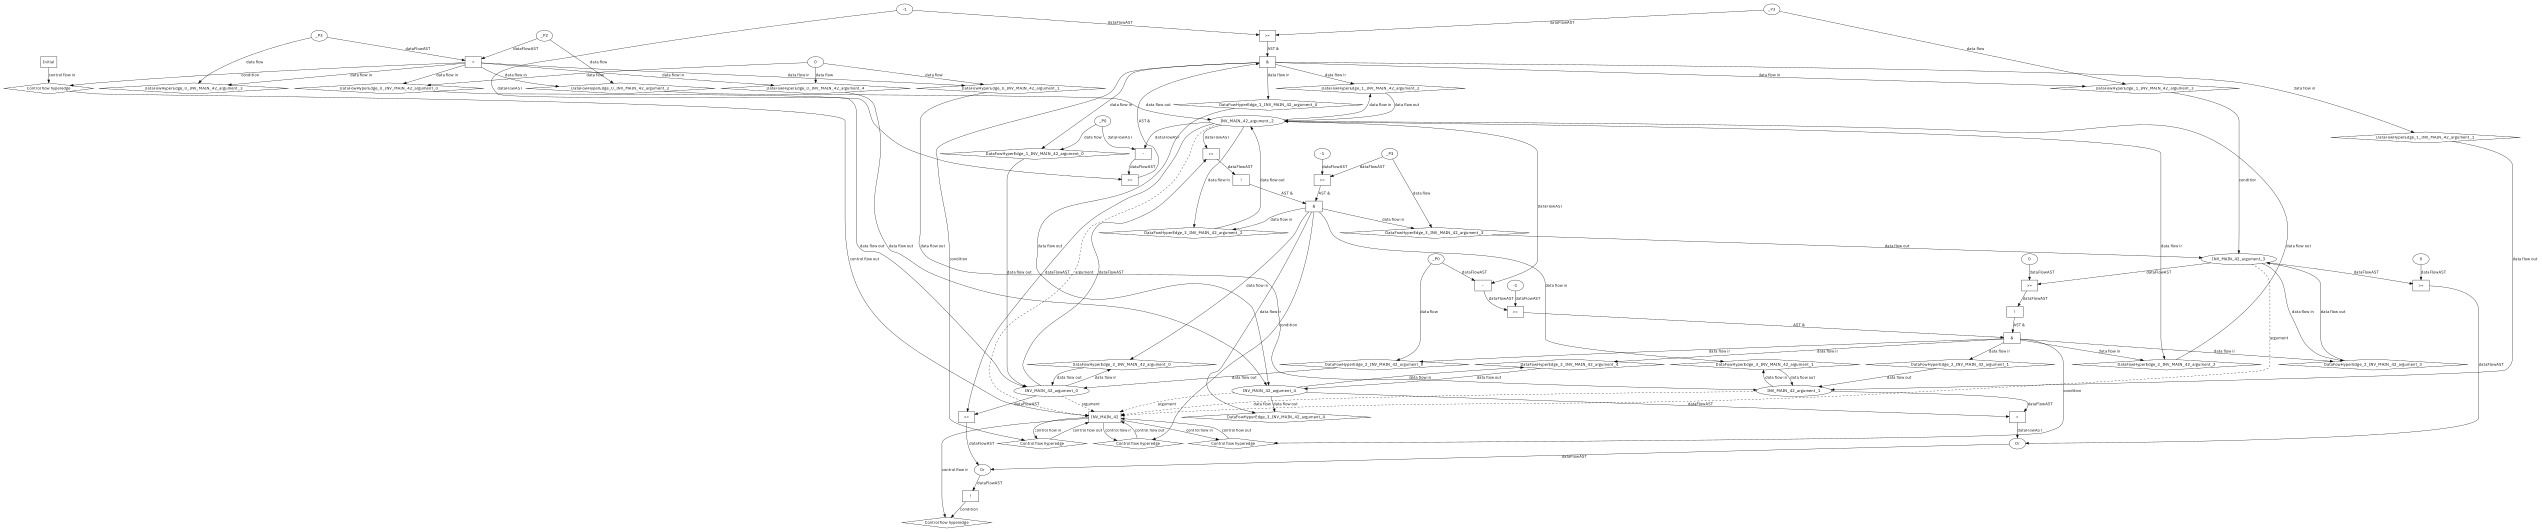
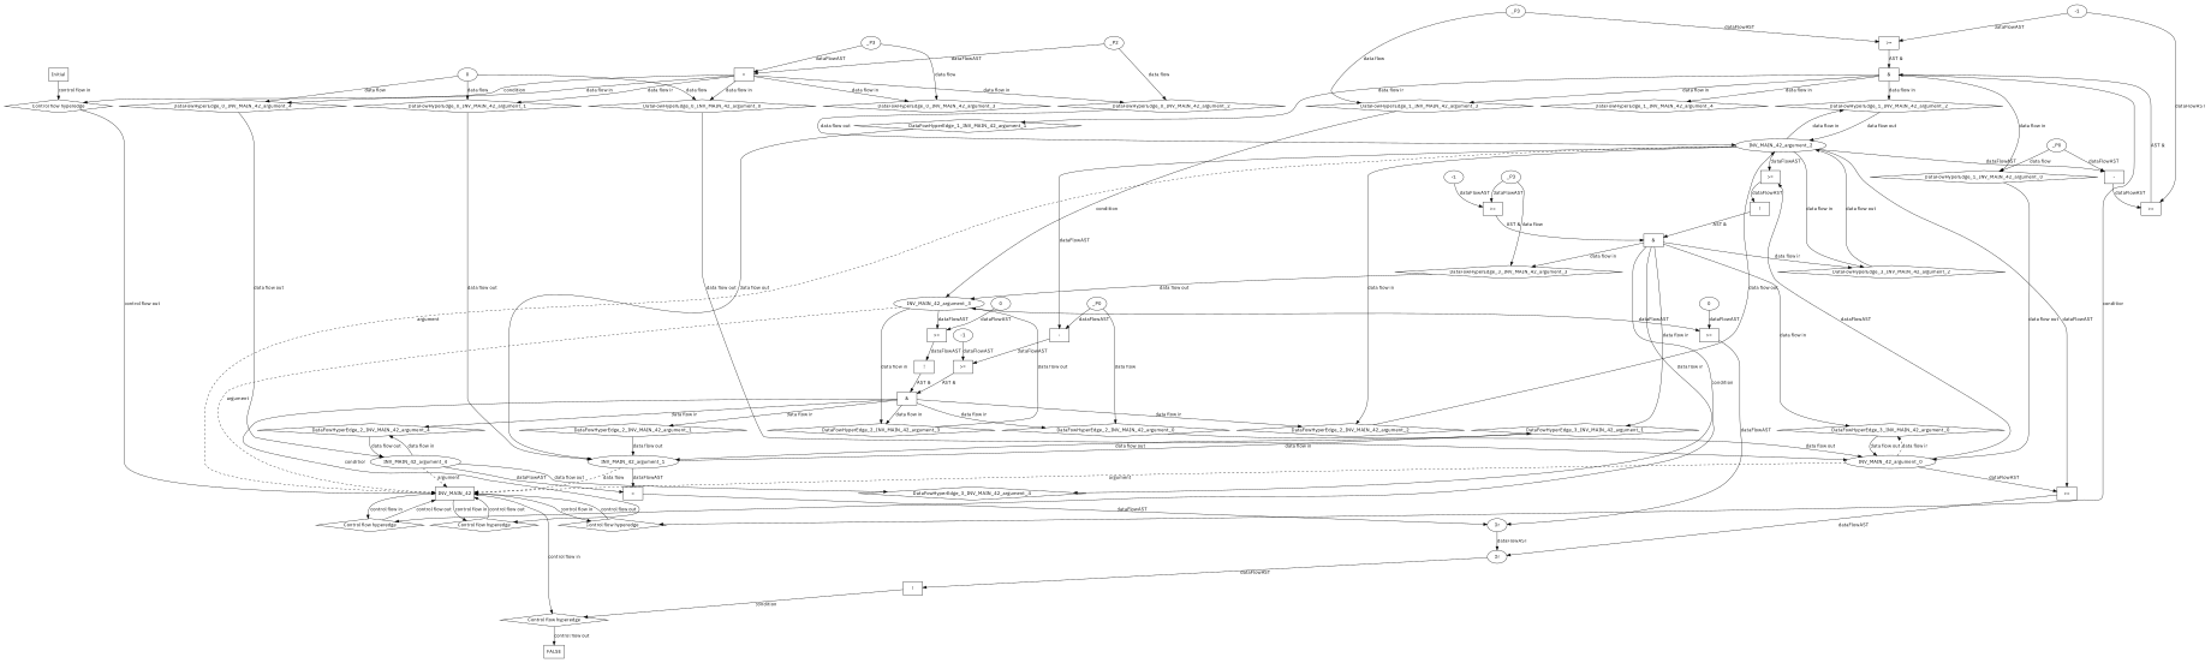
  digraph {
    fontname="IBM Plex Sans"
    node [fontname="IBM Plex Sans" shape=diamond]
    edge [fontname="IBM Plex Sans"]
    n1 [label=INV_MAIN_42 nodeName=INV_MAIN_42 shape=rect]
    n2 [label="Control flow hyperedge" nodeName=ControlFowHyperEdge_1]
    n3 [label="Control flow hyperedge" nodeName=ControlFowHyperEdge_2]
    n4 [label="Control flow hyperedge" nodeName=ControlFowHyperEdge_3]
    n5 [label="Control flow hyperedge" nodeName=ControlFowHyperEdge_4]
+   n6 [label=FALSE nodeName=FALSE shape=rect]
    n7 [label=Initial nodeName=Initial shape=rect]
    n8 [label="Control flow hyperedge" nodeName=ControlFowHyperEdge_0]
    n9 [label=INV_MAIN_42_argument_0 nodeName=argument0 shape=oval]
    n10 [label=">=" nodeName=xxxINV_MAIN_42___INV_MAIN_42_3xxxguard_0_node_1 shape=rect]
    n11 [label=">=" nodeName=xxxFALSE___INV_MAIN_42_4xxxguard_0_node_9 shape=rect]
    n12 [label=DataFowHyperEdge_3_INV_MAIN_42_argument_0 nodeName=DataFowHyperEdge_3_INV_MAIN_42_argument_0]
    n13 [label="!" nodeName=xxxINV_MAIN_42___INV_MAIN_42_3xxxguard_0_node_0 shape=rect]
    n14 [label=Or nodeName=xxxFALSE___INV_MAIN_42_4xxxguard_0_node_1 shape=""]
    n15 [label=INV_MAIN_42_argument_1 nodeName=argument1 shape=oval]
    n16 [label="=" nodeName=xxxFALSE___INV_MAIN_42_4xxxguard_0_node_3 shape=rect]
    n17 [label=DataFowHyperEdge_3_INV_MAIN_42_argument_1 nodeName=DataFowHyperEdge_3_INV_MAIN_42_argument_1]
    n18 [label=Or nodeName=xxxFALSE___INV_MAIN_42_4xxxguard_0_node_2 shape=""]
    n19 [label=INV_MAIN_42_argument_2 nodeName=argument2 shape=oval]
    n20 [label="-" nodeName=xxxINV_MAIN_42___INV_MAIN_42_1xxxguard1_node_1 shape=rect]
    n21 [label="-" nodeName=xxxINV_MAIN_42___INV_MAIN_42_2xxxguard_0_node_1 shape=rect]
    n22 [label=DataFowHyperEdge_1_INV_MAIN_42_argument_2 nodeName=DataFowHyperEdge_1_INV_MAIN_42_argument_2]
    n23 [label=DataFowHyperEdge_2_INV_MAIN_42_argument_2 nodeName=DataFowHyperEdge_2_INV_MAIN_42_argument_2]
    n24 [label=DataFowHyperEdge_3_INV_MAIN_42_argument_2 nodeName=DataFowHyperEdge_3_INV_MAIN_42_argument_2]
    n25 [label=">=" nodeName=xxxINV_MAIN_42___INV_MAIN_42_1xxxguard1_node_0 shape=rect]
    n26 [label=">=" nodeName=xxxINV_MAIN_42___INV_MAIN_42_2xxxguard_0_node_0 shape=rect]
    n27 [label=INV_MAIN_42_argument_3 nodeName=argument3 shape=oval]
    n28 [label=">=" nodeName=xxxINV_MAIN_42___INV_MAIN_42_2xxxguard1_node_1 shape=rect]
    n29 [label=">=" nodeName=xxxFALSE___INV_MAIN_42_4xxxguard_0_node_6 shape=rect]
    n30 [label=DataFowHyperEdge_2_INV_MAIN_42_argument_3 nodeName=DataFowHyperEdge_2_INV_MAIN_42_argument_3]
    n31 [label="!" nodeName=xxxINV_MAIN_42___INV_MAIN_42_2xxxguard1_node_0 shape=rect]
    n32 [label=INV_MAIN_42_argument_4 nodeName=argument4 shape=oval]
    n33 [label=DataFowHyperEdge_2_INV_MAIN_42_argument_4 nodeName=DataFowHyperEdge_2_INV_MAIN_42_argument_4]
    n34 [label=DataFowHyperEdge_3_INV_MAIN_42_argument_4 nodeName=DataFowHyperEdge_3_INV_MAIN_42_argument_4]
    n35 [label="=" nodeName=xxxINV_MAIN_42___Initial_0xxxguard_0_node_0 shape=rect]
    n36 [label=DataFowHyperEdge_0_INV_MAIN_42_argument_0 nodeName=DataFowHyperEdge_0_INV_MAIN_42_argument_0]
    n37 [label=DataFowHyperEdge_0_INV_MAIN_42_argument_4 nodeName=DataFowHyperEdge_0_INV_MAIN_42_argument_4]
    n38 [label=DataFowHyperEdge_0_INV_MAIN_42_argument_1 nodeName=DataFowHyperEdge_0_INV_MAIN_42_argument_1]
    n39 [label=DataFowHyperEdge_0_INV_MAIN_42_argument_3 nodeName=DataFowHyperEdge_0_INV_MAIN_42_argument_3]
    n40 [label=DataFowHyperEdge_0_INV_MAIN_42_argument_2 nodeName=DataFowHyperEdge_0_INV_MAIN_42_argument_2]
    n41 [label=_P2 nodeName=xxxINV_MAIN_42___Initial_0xxxdataFlow4_node_0 shape=""]
    n42 [label=_P3 nodeName=xxxINV_MAIN_42___Initial_0xxxdataFlow3_node_0 shape=""]
    n43 [label=0 nodeName=xxxINV_MAIN_42___Initial_0xxxdataFlow_0_node_0 shape=""]
    n44 [label="&" nodeName=xxxINV_MAIN_42___INV_MAIN_42_1xxx_and shape=rect]
    n45 [label=DataFowHyperEdge_1_INV_MAIN_42_argument_0 nodeName=DataFowHyperEdge_1_INV_MAIN_42_argument_0]
    n46 [label=DataFowHyperEdge_1_INV_MAIN_42_argument_3 nodeName=DataFowHyperEdge_1_INV_MAIN_42_argument_3]
    n47 [label=DataFowHyperEdge_1_INV_MAIN_42_argument_1 nodeName=DataFowHyperEdge_1_INV_MAIN_42_argument_1]
    n48 [label=DataFowHyperEdge_1_INV_MAIN_42_argument_4 nodeName=DataFowHyperEdge_1_INV_MAIN_42_argument_4]
    n49 [label=">=" nodeName=xxxINV_MAIN_42___INV_MAIN_42_1xxxguard_0_node_0 shape=rect]
    n50 [label=-1 nodeName=xxxINV_MAIN_42___INV_MAIN_42_1xxxguard_0_node_2 shape=""]
    n51 [label=_P3 nodeName=xxxINV_MAIN_42___INV_MAIN_42_1xxxdataFlow1_node_0 shape=""]
    n52 [label=_P0 nodeName=xxxINV_MAIN_42___INV_MAIN_42_1xxxdataFlow_0_node_0 shape=""]
    n53 [label="&" nodeName=xxxINV_MAIN_42___INV_MAIN_42_2xxx_and shape=rect]
    n54 [label=DataFowHyperEdge_2_INV_MAIN_42_argument_0 nodeName=DataFowHyperEdge_2_INV_MAIN_42_argument_0]
    n55 [label=DataFowHyperEdge_2_INV_MAIN_42_argument_1 nodeName=DataFowHyperEdge_2_INV_MAIN_42_argument_1]
    n56 [label=-1 nodeName=xxxINV_MAIN_42___INV_MAIN_42_2xxxguard_0_node_4 shape=""]
    n57 [label=_P0 nodeName=xxxINV_MAIN_42___INV_MAIN_42_2xxxdataFlow_0_node_0 shape=""]
    n58 [label=0 nodeName=xxxINV_MAIN_42___INV_MAIN_42_2xxxguard1_node_3 shape=""]
    n59 [label="&" nodeName=xxxINV_MAIN_42___INV_MAIN_42_3xxx_and shape=rect]
    n60 [label=DataFowHyperEdge_3_INV_MAIN_42_argument_3 nodeName=DataFowHyperEdge_3_INV_MAIN_42_argument_3]
    n61 [label=">=" nodeName=xxxINV_MAIN_42___INV_MAIN_42_3xxxguard1_node_0 shape=rect]
    n62 [label=-1 nodeName=xxxINV_MAIN_42___INV_MAIN_42_3xxxguard1_node_2 shape=""]
    n63 [label=_P3 nodeName=xxxINV_MAIN_42___INV_MAIN_42_3xxxdataFlow_0_node_0 shape=""]
    n64 [label="!" nodeName=xxxFALSE___INV_MAIN_42_4xxxguard_0_node_0 shape=rect]
    n65 [label=0 nodeName=xxxFALSE___INV_MAIN_42_4xxxguard_0_node_8 shape=""]
    n1 -> n2 [label="control flow in"]
    n1 -> n3 [label="control flow in"]
    n1 -> n4 [label="control flow in"]
    n1 -> n5 [label="control flow in"]
    n2 -> n1 [label="control flow out"]
    n3 -> n1 [label="control flow out"]
    n4 -> n1 [label="control flow out"]
+   n5 -> n6 [label="control flow out"]
    n7 -> n8 [label="control flow in"]
    n8 -> n1 [label="control flow out"]
    n9 -> n1 [label=argument style=dashed]
    n9 -> n10 [label=dataFlowAST]
    n9 -> n11 [label=dataFlowAST]
-   n9 -> n12 [label="data flow in"]
+   n9 -> n12 [label="data flow in" style=dashed]
    n10 -> n13 [label=dataFlowAST]
    n11 -> n14 [label=dataFlowAST]
    n12 -> n9 [label="data flow out"]
    n13 -> n59 [label="AST &"]
    n14 -> n64 [label=dataFlowAST]
    n15 -> n1 [label="data flow" style=dashed]
    n15 -> n16 [label=dataFlowAST]
    n15 -> n17 [label="data flow in"]
    n16 -> n18 [label=dataFlowAST]
    n17 -> n15 [label="data flow out"]
    n18 -> n14 [label=dataFlowAST]
    n19 -> n1 [label=argument style=dashed]
    n19 -> n10 [label=dataFlowAST]
    n19 -> n11 [label=dataFlowAST]
    n19 -> n20 [label=dataFlowAST]
    n19 -> n21 [label=dataFlowAST]
    n19 -> n22 [label="data flow in"]
    n19 -> n23 [label="data flow in"]
    n19 -> n24 [label="data flow in"]
    n20 -> n25 [label=dataFlowAST]
    n21 -> n26 [label=dataFlowAST]
    n22 -> n19 [label="data flow out"]
    n23 -> n19 [label="data flow out"]
    n24 -> n19 [label="data flow out"]
    n25 -> n44 [label="AST &"]
    n26 -> n53 [label="AST &"]
    n27 -> n1 [label=argument style=dashed]
    n27 -> n28 [label=dataFlowAST]
    n27 -> n29 [label=dataFlowAST]
    n27 -> n30 [label="data flow in"]
    n28 -> n31 [label=dataFlowAST]
    n29 -> n18 [label=dataFlowAST]
    n30 -> n27 [label="data flow out"]
    n31 -> n53 [label="AST &"]
    n32 -> n1 [label=argument style=dashed]
    n32 -> n16 [label=dataFlowAST]
    n32 -> n33 [label="data flow in"]
    n32 -> n34 [label="data flow out"]
    n33 -> n32 [label="data flow out"]
    n35 -> n8 [label=condition]
    n35 -> n36 [label="data flow in"]
    n35 -> n37 [label="data flow in"]
    n35 -> n38 [label="data flow in"]
    n35 -> n39 [label="data flow in"]
    n35 -> n40 [label="data flow in"]
    n36 -> n9 [label="data flow out"]
    n37 -> n32 [label="data flow out"]
    n38 -> n15 [label="data flow out"]
    n40 -> n19 [label="data flow out"]
    n41 -> n35 [label=dataFlowAST]
    n41 -> n40 [label="data flow"]
    n42 -> n35 [label=dataFlowAST]
    n42 -> n39 [label="data flow"]
    n43 -> n36 [label="data flow"]
    n43 -> n37 [label="data flow"]
    n43 -> n38 [label="data flow"]
    n44 -> n2 [label=condition]
    n44 -> n22 [label="data flow in"]
    n44 -> n45 [label="data flow in"]
    n44 -> n46 [label="data flow in"]
    n44 -> n47 [label="data flow in"]
    n44 -> n48 [label="data flow in"]
    n45 -> n9 [label="data flow out"]
    n46 -> n27 [label=condition]
    n47 -> n15 [label="data flow out"]
-   n48 -> n32 [label="data flow out"]
    n49 -> n44 [label="AST &"]
    n50 -> n25 [label=dataFlowAST]
    n50 -> n49 [label=dataFlowAST]
    n51 -> n46 [label="data flow"]
    n51 -> n49 [label=dataFlowAST]
    n52 -> n20 [label=dataFlowAST]
    n52 -> n45 [label="data flow"]
    n53 -> n3 [label=condition]
    n53 -> n23 [label="data flow in"]
    n53 -> n30 [label="data flow in"]
    n53 -> n33 [label="data flow in"]
    n53 -> n54 [label="data flow in"]
    n53 -> n55 [label="data flow in"]
    n54 -> n9 [label="data flow out"]
    n55 -> n15 [label="data flow out"]
    n56 -> n26 [label=dataFlowAST]
    n57 -> n21 [label=dataFlowAST]
    n57 -> n54 [label="data flow"]
    n58 -> n28 [label=dataFlowAST]
    n59 -> n4 [label=condition]
    n59 -> n12 [label="data flow in"]
    n59 -> n17 [label="data flow in"]
    n59 -> n24 [label="data flow in"]
    n59 -> n34 [label="data flow in"]
    n59 -> n60 [label="data flow in"]
    n60 -> n27 [label="data flow out"]
    n61 -> n59 [label="AST &"]
    n62 -> n61 [label=dataFlowAST]
    n63 -> n60 [label="data flow"]
    n63 -> n61 [label=dataFlowAST]
    n64 -> n5 [label=condition]
    n65 -> n29 [label=dataFlowAST]
  }
